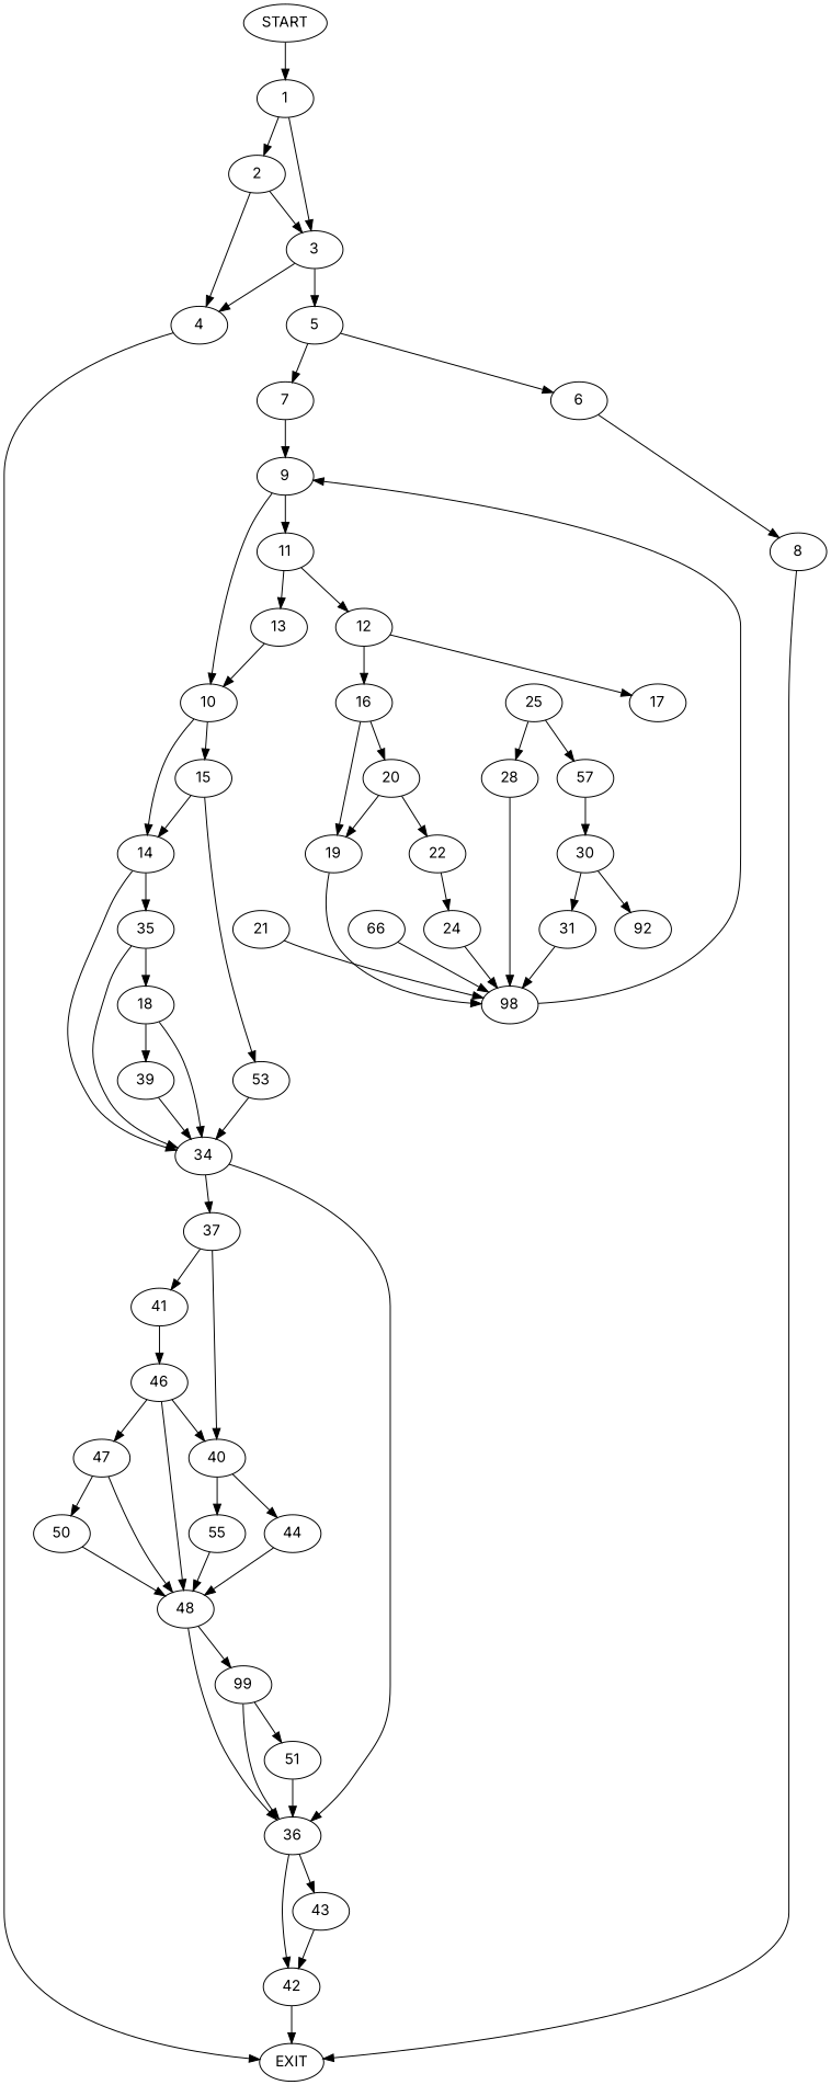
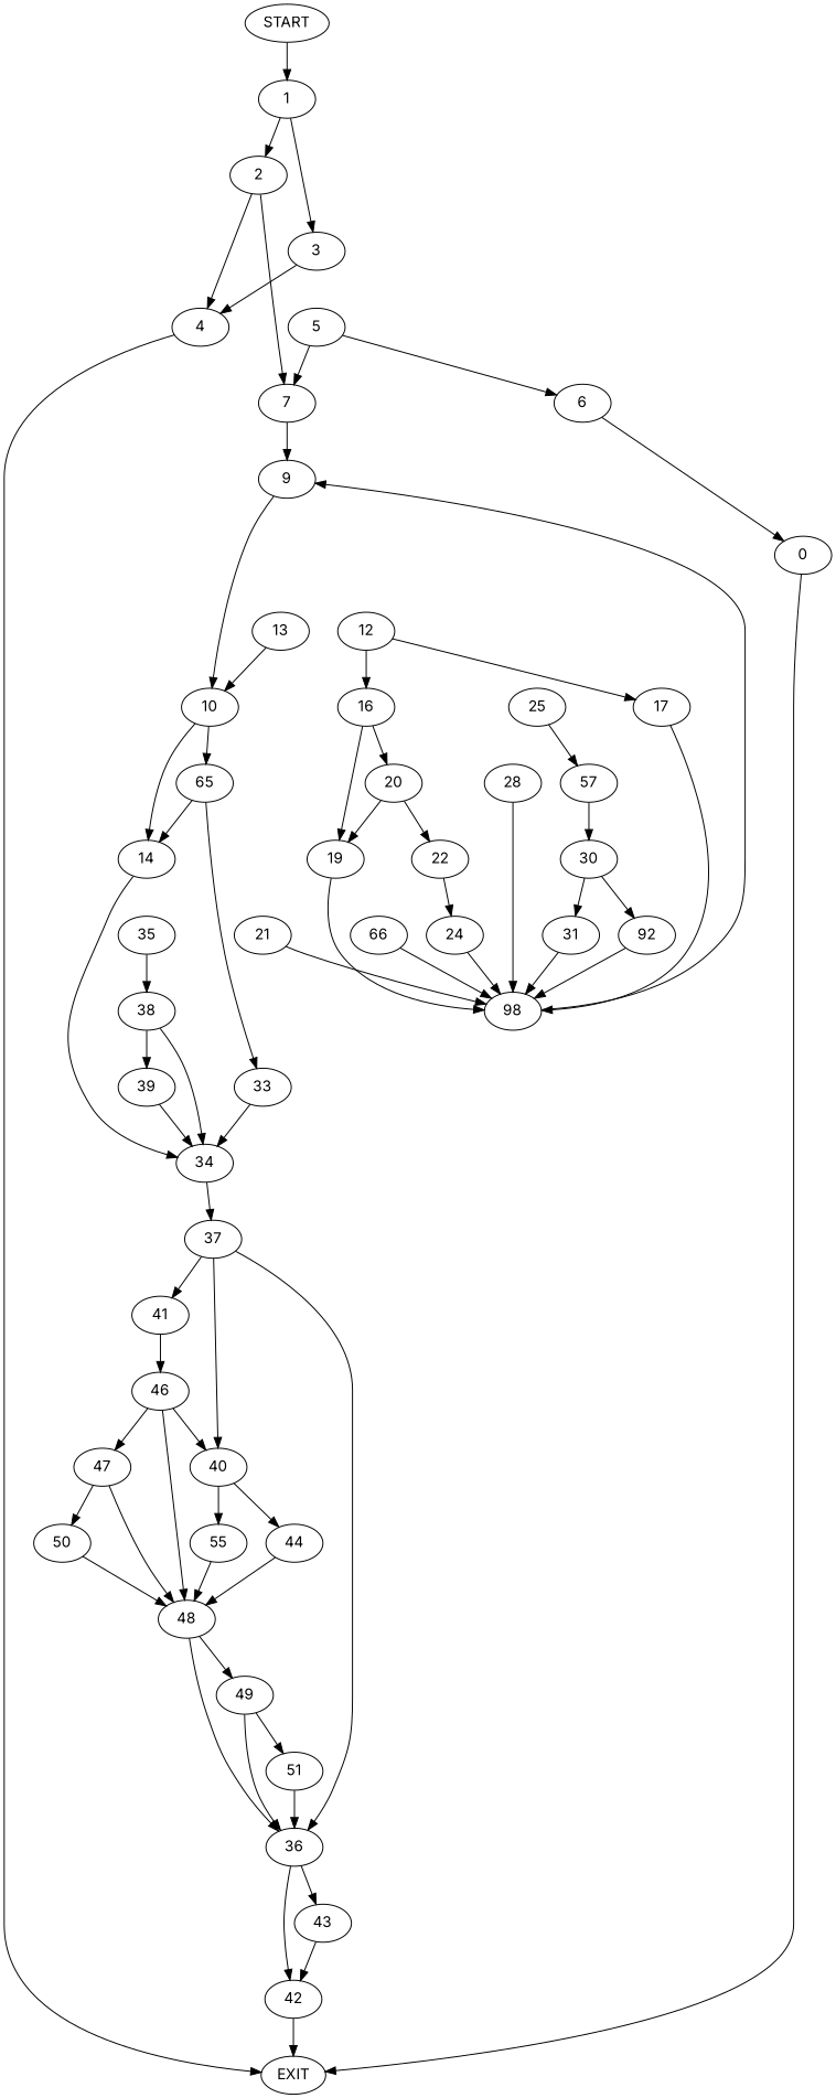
  digraph {
    fontname=Inter
    node [fontname=Inter]
    edge [fontname=Inter]
    n1 [label=START]
    1
    2
    3
    n5 [label=EXIT]
    4
    5
    6
    7
-   8
+   8 [label=0]
    9
    10
-   11
    14
-   15
+   15 [label=65]
    12
    13
    34
    35
-   33 [label=53]
+   33
    16
    17
    19
    20
    n25 [label=98]
    36
    37
-   38 [label=18]
+   38
    22
    21
    24
    n32 [label=57]
    25
    28
    n35 [label=66]
    30
    31
    n38 [label=92]
    42
    43
    40
    41
    39
    44
    n45 [label=55]
    46
    48
    47
-   49 [label=99]
+   49
    50
    51
    n1 -> 1
    1 -> 2
    1 -> 3
-   2 -> 3
+   2 -> 7
    2 -> 4
    3 -> 4
-   3 -> 5
    4 -> n5
    5 -> 6
    5 -> 7
    6 -> 8
    7 -> 9
    8 -> n5
    9 -> 10
-   9 -> 11
    10 -> 14
    10 -> 15
-   11 -> 12
-   11 -> 13
    14 -> 34
-   14 -> 35
    15 -> 14
    15 -> 33
    12 -> 16
    12 -> 17
    13 -> 10
-   34 -> 36
+   37 -> 36
    34 -> 37
-   35 -> 34
    35 -> 38
    33 -> 34
    16 -> 19
    16 -> 20
+   17 -> n25
    19 -> n25
    20 -> 19
    20 -> 22
    n25 -> 9
    36 -> 42
    36 -> 43
    37 -> 40
    37 -> 41
    38 -> 34
    38 -> 39
    22 -> 24
    21 -> n25
    24 -> n25
    n32 -> 30
    25 -> n32
-   25 -> 28
    28 -> n25
    n35 -> n25
    30 -> 31
    30 -> n38
    31 -> n25
+   n38 -> n25
    42 -> n5
    43 -> 42
    40 -> 44
    40 -> n45
    41 -> 46
    39 -> 34
    44 -> 48
    n45 -> 48
    46 -> 40
    46 -> 48
    46 -> 47
    48 -> 36
    48 -> 49
    47 -> 48
    47 -> 50
    49 -> 36
    49 -> 51
    50 -> 48
    51 -> 36
  }
